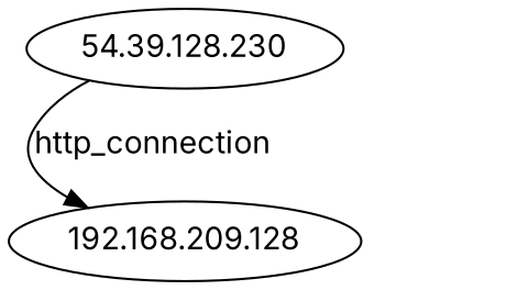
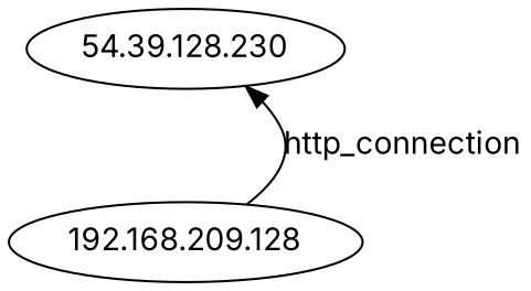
  digraph {
    fontname=Inter
    node [fontname=Inter]
    "54.39.128.230" [activity_score=0.34 degree=4 in_degree=4 out_degree=0 total_connections=4]
    "192.168.209.128" [activity_score=1.00 degree=494 in_degree=0 out_degree=494 total_connections=494]
-   "54.39.128.230" -> "192.168.209.128" [dst_port=80 host="http.kali.org" label=http_connection method=GET protocol=http request_body_len=0 response_body_len=0 src_port=60496 status_code=302 status_msg=Found timestamp=1746112536.352110 uri="/kali/pool/main/f/finalrecon/finalrecon_1.1.7-0kali2_all.deb" user_agent="Debian APT-HTTP/1.3 (2.9.28)" version=1.1 fontname=Inter]
+   "192.168.209.128" -> "54.39.128.230" [dst_port=80 host="http.kali.org" label=http_connection method=GET protocol=http request_body_len=0 response_body_len=0 src_port=60496 status_code=302 status_msg=Found timestamp=1746112536.352110 uri="/kali/pool/main/f/finalrecon/finalrecon_1.1.7-0kali2_all.deb" user_agent="Debian APT-HTTP/1.3 (2.9.28)" version=1.1 fontname=Inter]
  }
